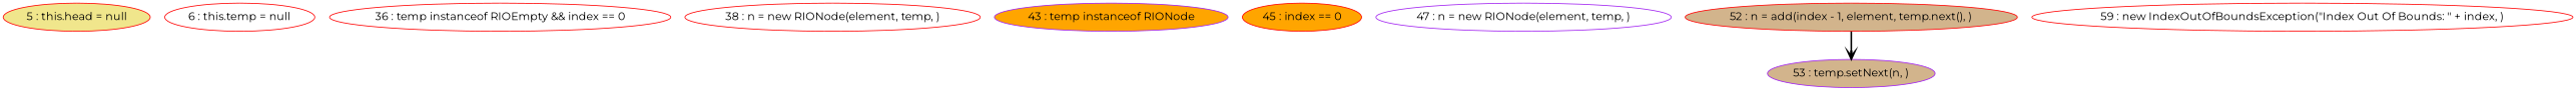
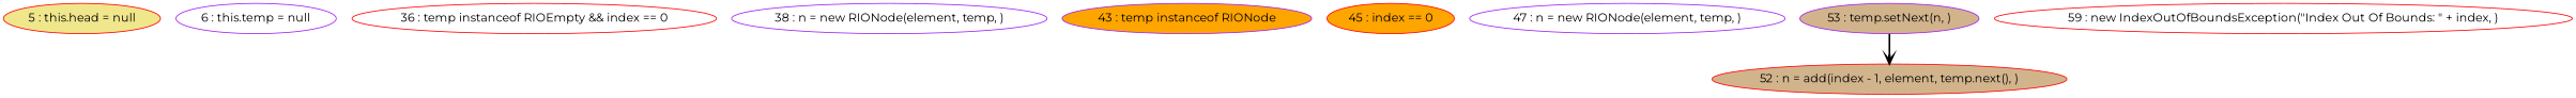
  digraph {
    fontname=Montserrat
    node [style=filled fillcolor=white color=red fontname=Montserrat]
    "5 : this.head = null" [fillcolor=khaki]
-   "6 : this.temp = null"
+   "6 : this.temp = null" [color=purple]
    "36 : temp instanceof RIOEmpty && index == 0"
-   "38 : n = new RIONode(element, temp, )"
+   "38 : n = new RIONode(element, temp, )" [color=purple]
    "43 : temp instanceof RIONode" [fillcolor=orange color=purple]
    "45 : index == 0" [fillcolor=orange]
    "47 : n = new RIONode(element, temp, )" [color=purple]
    "52 : n = add(index - 1, element, temp.next(), )" [fillcolor=tan]
    "53 : temp.setNext(n, )" [fillcolor=tan color=purple]
    "59 : new IndexOutOfBoundsException(\"Index Out Of Bounds: \" + index, )"
-   "52 : n = add(index - 1, element, temp.next(), )" -> "53 : temp.setNext(n, )" [color=black style=bold arrowhead=vee fontname=Montserrat]
+   "53 : temp.setNext(n, )" -> "52 : n = add(index - 1, element, temp.next(), )" [color=black style=bold arrowhead=vee fontname=Montserrat]
  }
